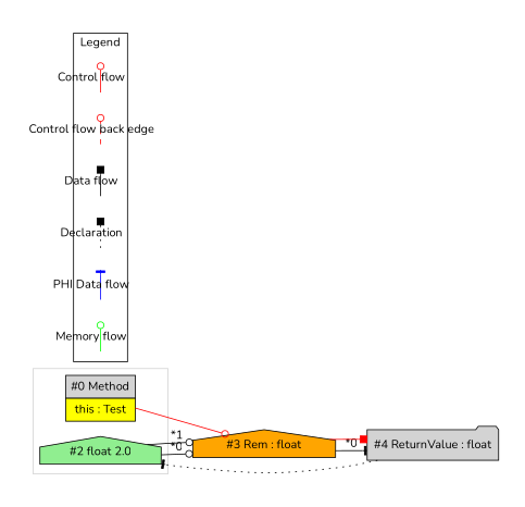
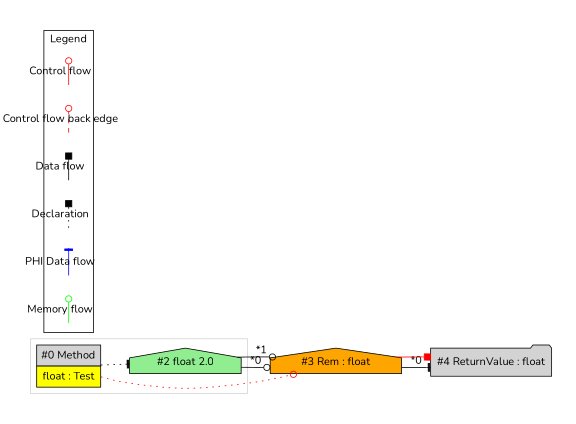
  digraph {
    fontname=Nunito
    rankdir=LR
    node [fontname=Nunito shape=point style=invis]
    edge [arrowhead=odot fontname=Nunito]
-   n1 [fillcolor=lightgrey label=<<table border="0" cellborder="1" cellspacing="0" cellpadding="5"><tr><td colspan="1">#0 Method</td></tr><tr><td port="prj1" bgcolor="yellow">this : Test</td></tr></table>> margin=0 shape=none style=filled]
+   n1 [fillcolor=lightgrey label=<<table border="0" cellborder="1" cellspacing="0" cellpadding="5"><tr><td colspan="1">#0 Method</td></tr><tr><td port="prj1" bgcolor="yellow">float : Test</td></tr></table>> margin=0 shape=none style=filled]
    n2 [fillcolor=lightgreen label="#2 float 2.0" shape=house style=filled]
    c0
    c1
    c2
    c3
    d0
    d1
    d2
    d3
    d4
    d5
    d6
    d7
    n15 [fillcolor=orange label="#3 Rem : float" shape=house style=filled]
    n16 [fillcolor=lightgrey label="#4 ReturnValue : float" shape=folder style=filled]
    subgraph cluster_1 {
      color=lightgray
      n1
      n2
    }
    subgraph cluster_2 {
      label=Legend
      subgraph sub_3 {
        label=Legend
        rank=same
        c0
        c1
        c2
        c3
        d0
        d1
        d2
        d3
        d4
        d5
        d6
        d7
      }
    }
-   n16 -> n2 [arrowhead=tee style=dotted]
-   n1 -> n15 [color=red fontcolor=red labeldistance=2]
+   n1 -> n2 [arrowhead=tee style=dotted]
+   n1 -> n15 [color=red fontcolor=red labeldistance=2 style=dotted]
    n2 -> n15 [headlabel="*0" labeldistance=2]
    n2 -> n15 [headlabel="*1" labeldistance=2]
    c0 -> c1 [color=red label="Control flow" style=solid]
    c2 -> c3 [color=red label="Control flow back edge" style=dashed]
    d0 -> d1 [arrowhead=box label="Data flow"]
    d2 -> d3 [arrowhead=box label=Declaration style=dotted]
    d4 -> d5 [arrowhead=tee color=blue label="PHI Data flow"]
    d6 -> d7 [color=green label="Memory flow"]
    n15 -> n16 [arrowhead=tee headlabel="*0" labeldistance=2]
    n15 -> n16 [arrowhead=box color=red fontcolor=red labeldistance=2]
  }
